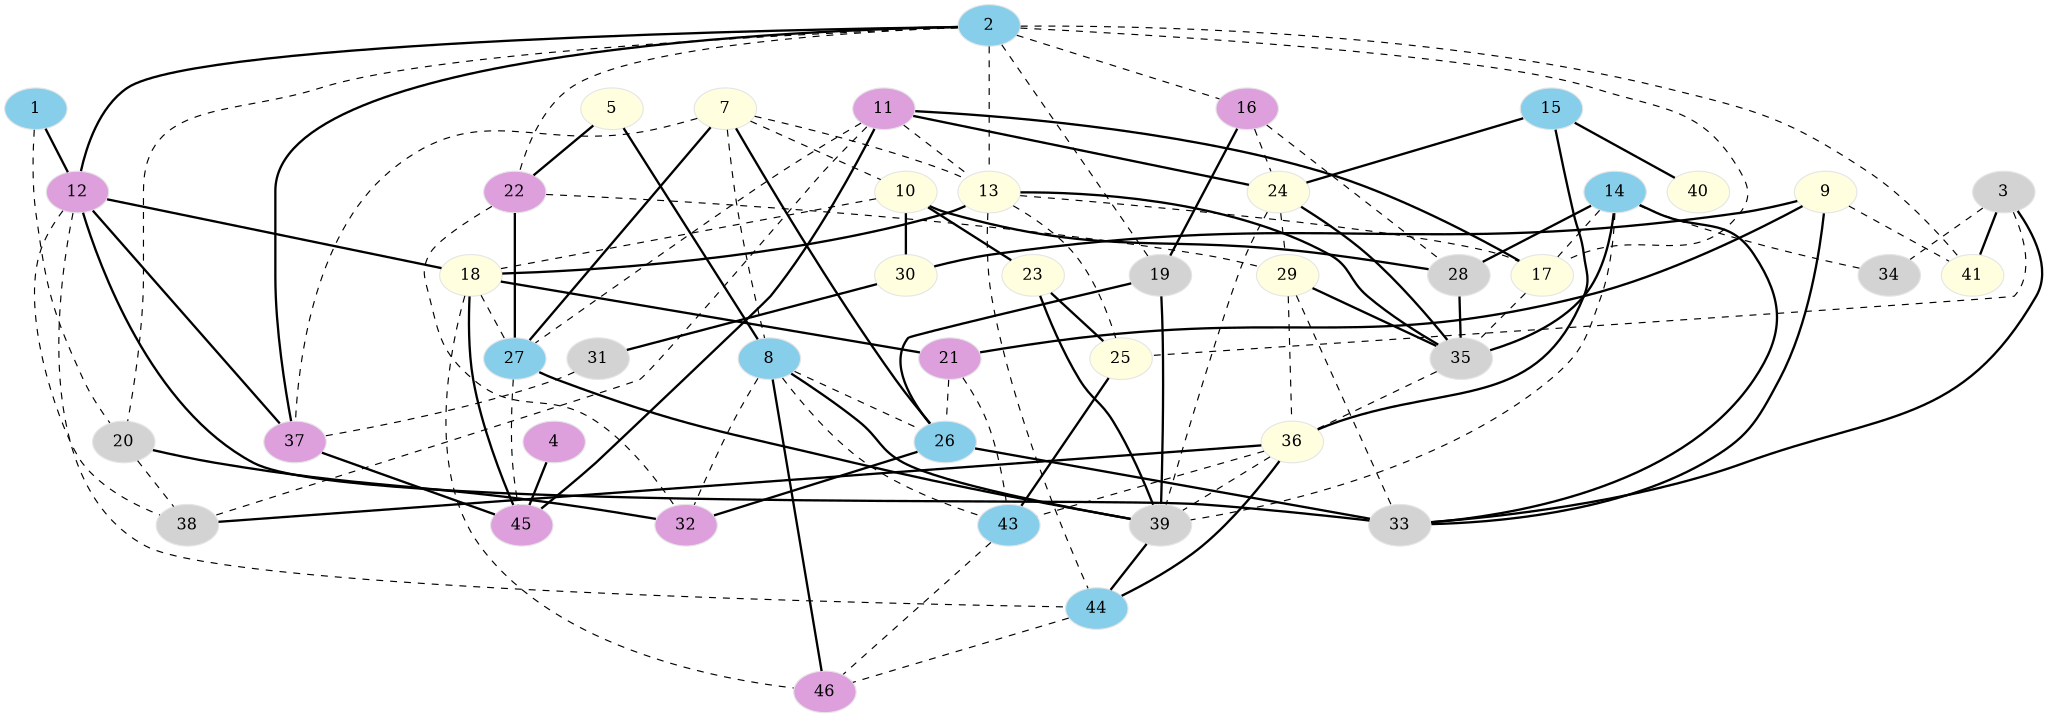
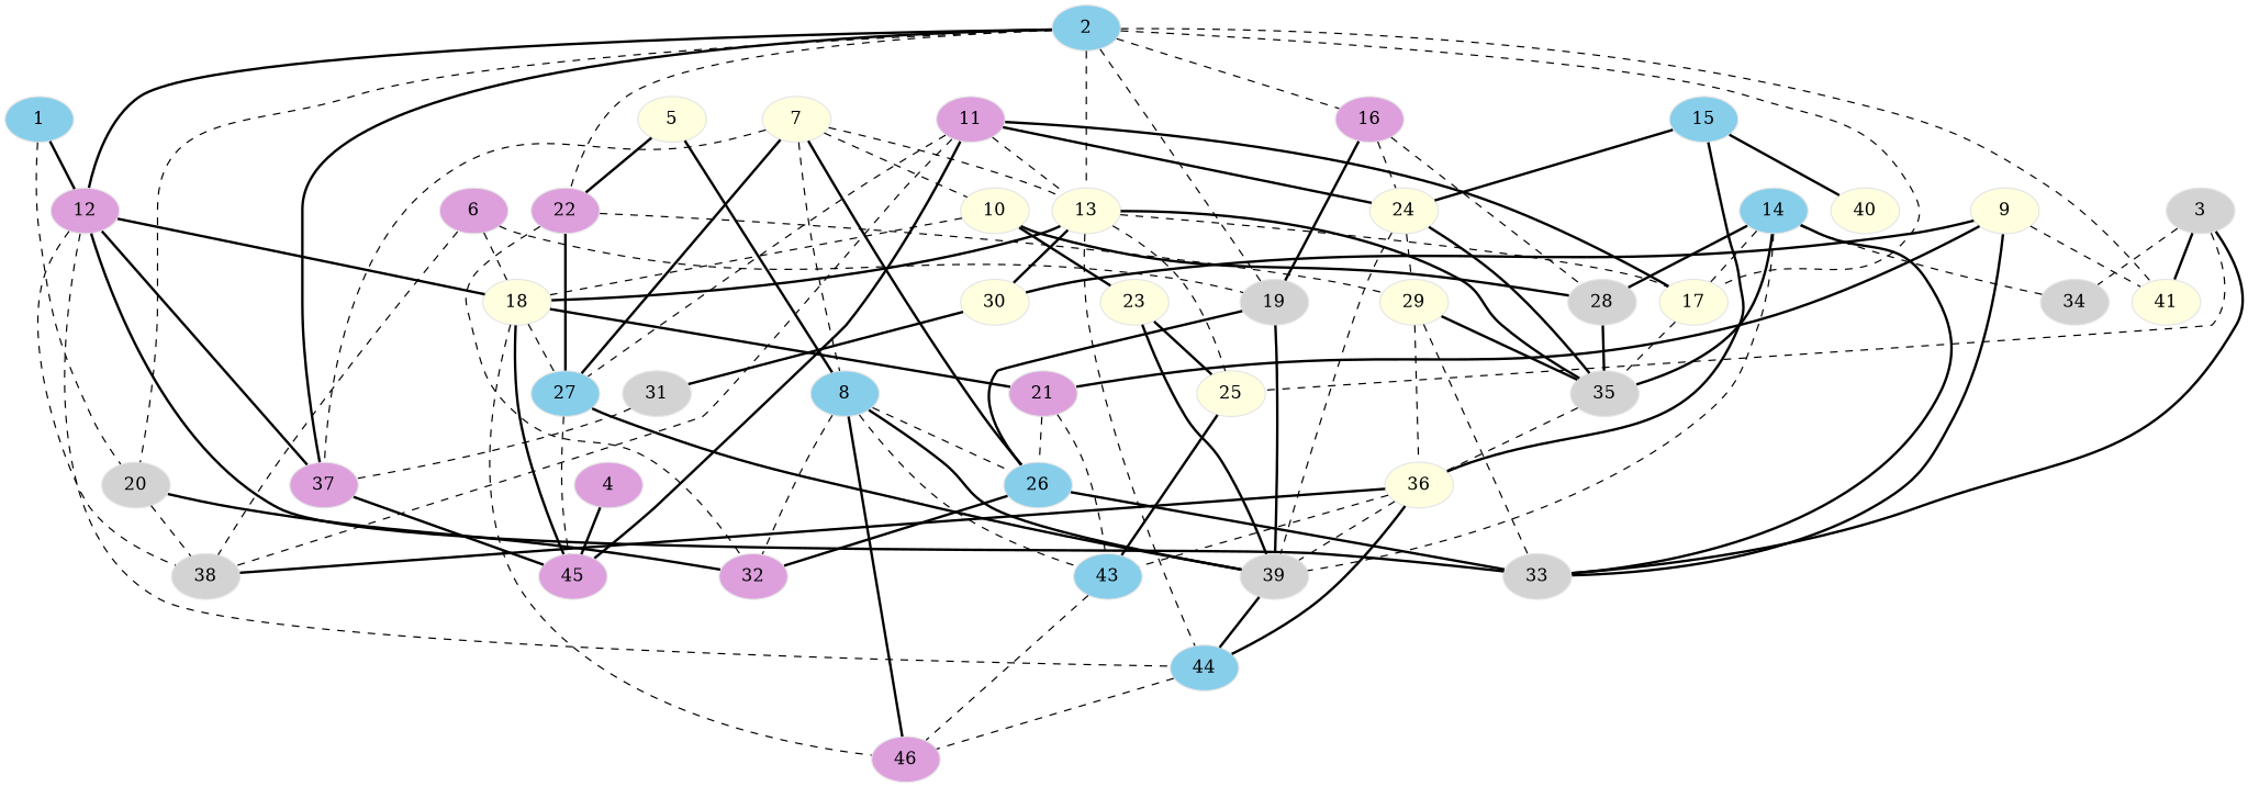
  graph {
    node [color=gray90 fillcolor=lightyellow style=filled]
    edge [style=dashed weight=1.0]
    1 [fillcolor=skyblue]
    12 [fillcolor=plum]
    20 [fillcolor=lightgrey]
    37 [fillcolor=plum]
    33 [fillcolor=lightgrey]
    18
    38 [fillcolor=lightgrey]
    44 [fillcolor=skyblue]
    32 [fillcolor=plum]
    2 [fillcolor=skyblue]
    13
    16 [fillcolor=plum]
    17
    19 [fillcolor=lightgrey]
    22 [fillcolor=plum]
    41
    25
    30
    35 [fillcolor=lightgrey]
    28 [fillcolor=lightgrey]
    24
    26 [fillcolor=skyblue]
    39 [fillcolor=lightgrey]
    27 [fillcolor=skyblue]
    29
    45 [fillcolor=plum]
    3 [fillcolor=lightgrey]
    34 [fillcolor=lightgrey]
    43 [fillcolor=skyblue]
    4 [fillcolor=plum]
    5
    8 [fillcolor=skyblue]
    46 [fillcolor=plum]
+   6 [fillcolor=plum]
    21 [fillcolor=plum]
    7
    10
    23
    9
    31 [fillcolor=lightgrey]
    11 [fillcolor=plum]
    36
    14 [fillcolor=skyblue]
    15 [fillcolor=skyblue]
    40
    1 -- 12 [style=bold weight=2.0]
    1 -- 20
    12 -- 37 [style=bold]
    12 -- 33 [style=bold]
    12 -- 18 [style=bold]
    12 -- 38
    12 -- 44
    20 -- 38
    20 -- 32 [style=bold]
    37 -- 45 [style=bold]
    18 -- 27
    18 -- 45 [style=bold]
    18 -- 46
    18 -- 21 [style=bold]
    44 -- 46
    2 -- 12 [style=bold]
    2 -- 20
    2 -- 37 [style=bold]
    2 -- 13
    2 -- 16
    2 -- 17
    2 -- 19
    2 -- 22
    2 -- 41
    13 -- 18 [style=bold]
    13 -- 44
    13 -- 17
    13 -- 25
-   10 -- 30 [style=bold weight=2.0]
+   13 -- 30 [style=bold weight=2.0]
    13 -- 35 [style=bold]
    16 -- 19 [style=bold]
    16 -- 28
    16 -- 24
    17 -- 35
    19 -- 26 [style=bold]
    19 -- 39 [style=bold]
    22 -- 32
    22 -- 27 [style=bold]
    22 -- 29 [weight=2.0]
    25 -- 43 [style=bold]
    30 -- 31 [style=bold]
    35 -- 36
    28 -- 35 [style=bold]
    24 -- 35 [style=bold]
    24 -- 39
    24 -- 29
    26 -- 33 [style=bold weight=2.0]
    26 -- 32 [style=bold]
    39 -- 44 [style=bold]
    27 -- 39 [style=bold weight=2.0]
    27 -- 45
    29 -- 33
    29 -- 35 [style=bold]
    29 -- 36
    3 -- 33 [style=bold]
    3 -- 41 [style=bold]
    3 -- 25
    3 -- 34
    43 -- 46
    4 -- 45 [style=bold weight=2.0]
    5 -- 22 [style=bold]
    5 -- 8 [style=bold]
    8 -- 32 [weight=2.0]
    8 -- 26
    8 -- 39 [style=bold]
    8 -- 43
    8 -- 46 [style=bold]
+   6 -- 18
+   6 -- 38
+   6 -- 19
    21 -- 26 [weight=2.0]
    21 -- 43
    7 -- 37
    7 -- 13
    7 -- 26 [style=bold]
    7 -- 27 [style=bold]
    7 -- 8
    7 -- 10
    10 -- 18
    10 -- 28 [style=bold]
    10 -- 23 [style=bold]
    23 -- 25 [style=bold]
    23 -- 39 [style=bold]
    9 -- 33 [style=bold]
    9 -- 41
    9 -- 30 [style=bold]
    9 -- 21 [style=bold]
    31 -- 37
    11 -- 38
    11 -- 13
    11 -- 17 [style=bold]
    11 -- 24 [style=bold]
    11 -- 27
    11 -- 45 [style=bold]
    36 -- 38 [style=bold]
    36 -- 44 [style=bold]
    36 -- 39
    36 -- 43
    14 -- 33 [style=bold]
    14 -- 17
    14 -- 35 [style=bold]
    14 -- 28 [style=bold]
    14 -- 39
    14 -- 34
    15 -- 24 [style=bold]
    15 -- 36 [style=bold]
    15 -- 40 [style=bold]
  }
